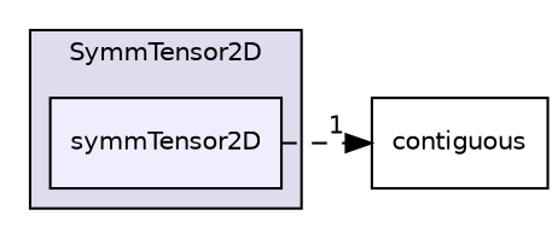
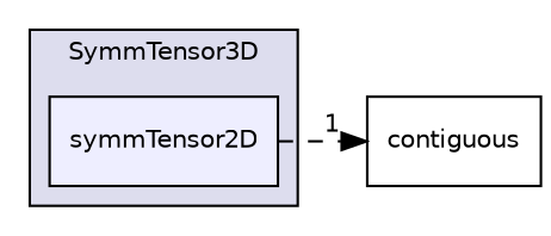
  digraph {
    compound=true
    rankdir=LR
    node [fontname=Helvetica fontsize=10 shape=box]
    n1 [fillcolor="#eeeeff" label=symmTensor2D pencolor=black style=filled]
    n2 [label=contiguous]
    subgraph cluster_1 {
      bgcolor="#ddddee"
      fontname=Helvetica
      fontsize=10
-     label=SymmTensor2D
+     label=SymmTensor3D
      pencolor=black
      n1
    }
    n1 -> n2 [headlabel=1 labeldistance=1.5 labelfontname=Helvetica labelfontsize=10 color=black style=dashed]
  }
